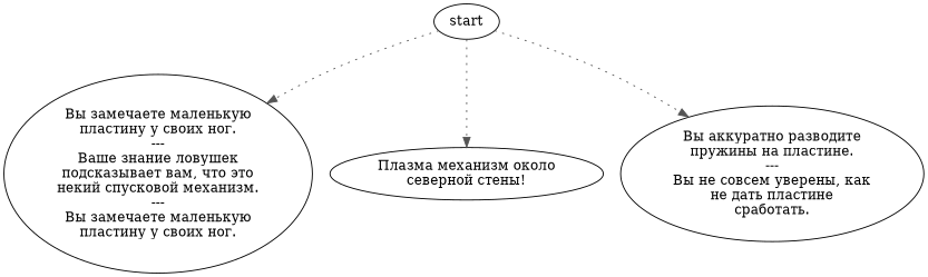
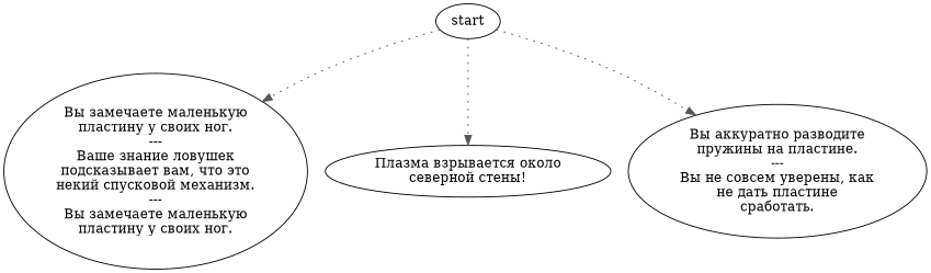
  digraph {
    node [color="#000000" fillcolor="#FFFFFF" style=filled]
    edge [color="#555555" style=dotted]
    start
    n2 [label="Вы замечаете маленькую\nпластину у своих ног.\n---\nВаше знание ловушек\nподсказывает вам, что это\nнекий спусковой механизм.\n---\nВы замечаете маленькую\nпластину у своих ног."]
-   n3 [label="Плазма механизм около\nсеверной стены!"]
+   n3 [label="Плазма взрывается около\nсеверной стены!"]
    n4 [label="Вы аккуратно разводите\nпружины на пластине.\n---\nВы не совсем уверены, как\nне дать пластине\nсработать."]
    start -> n2
    start -> n3
    start -> n4
  }
